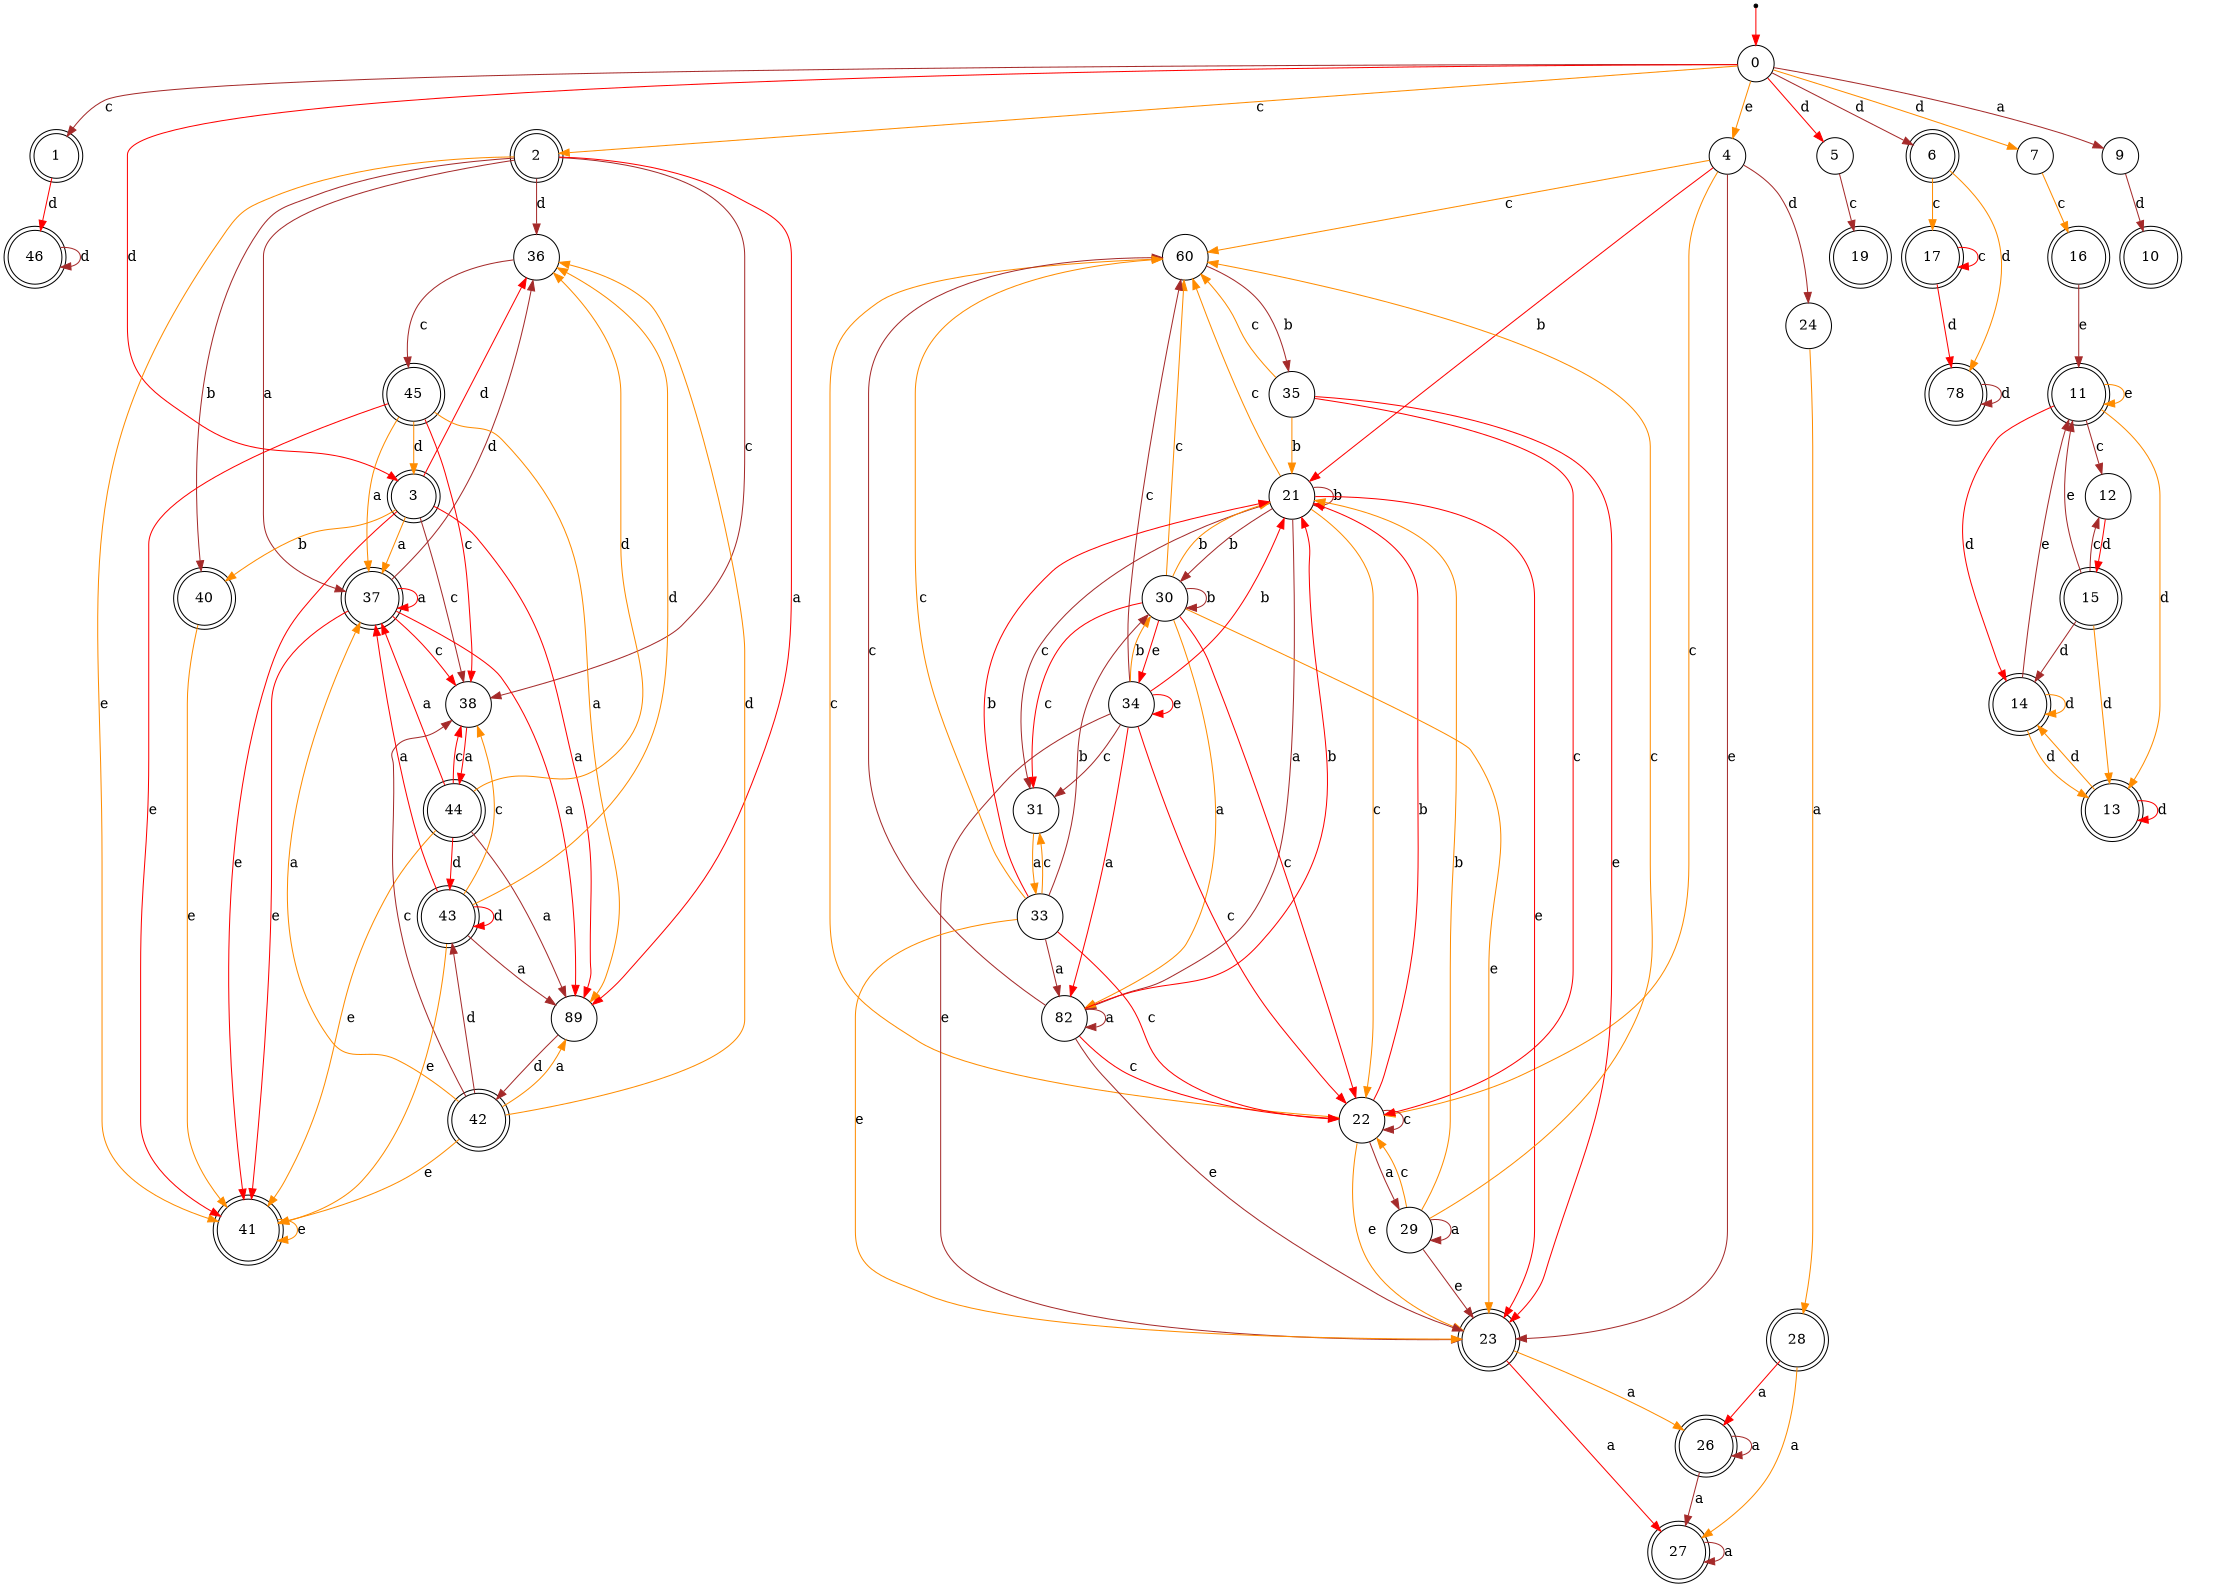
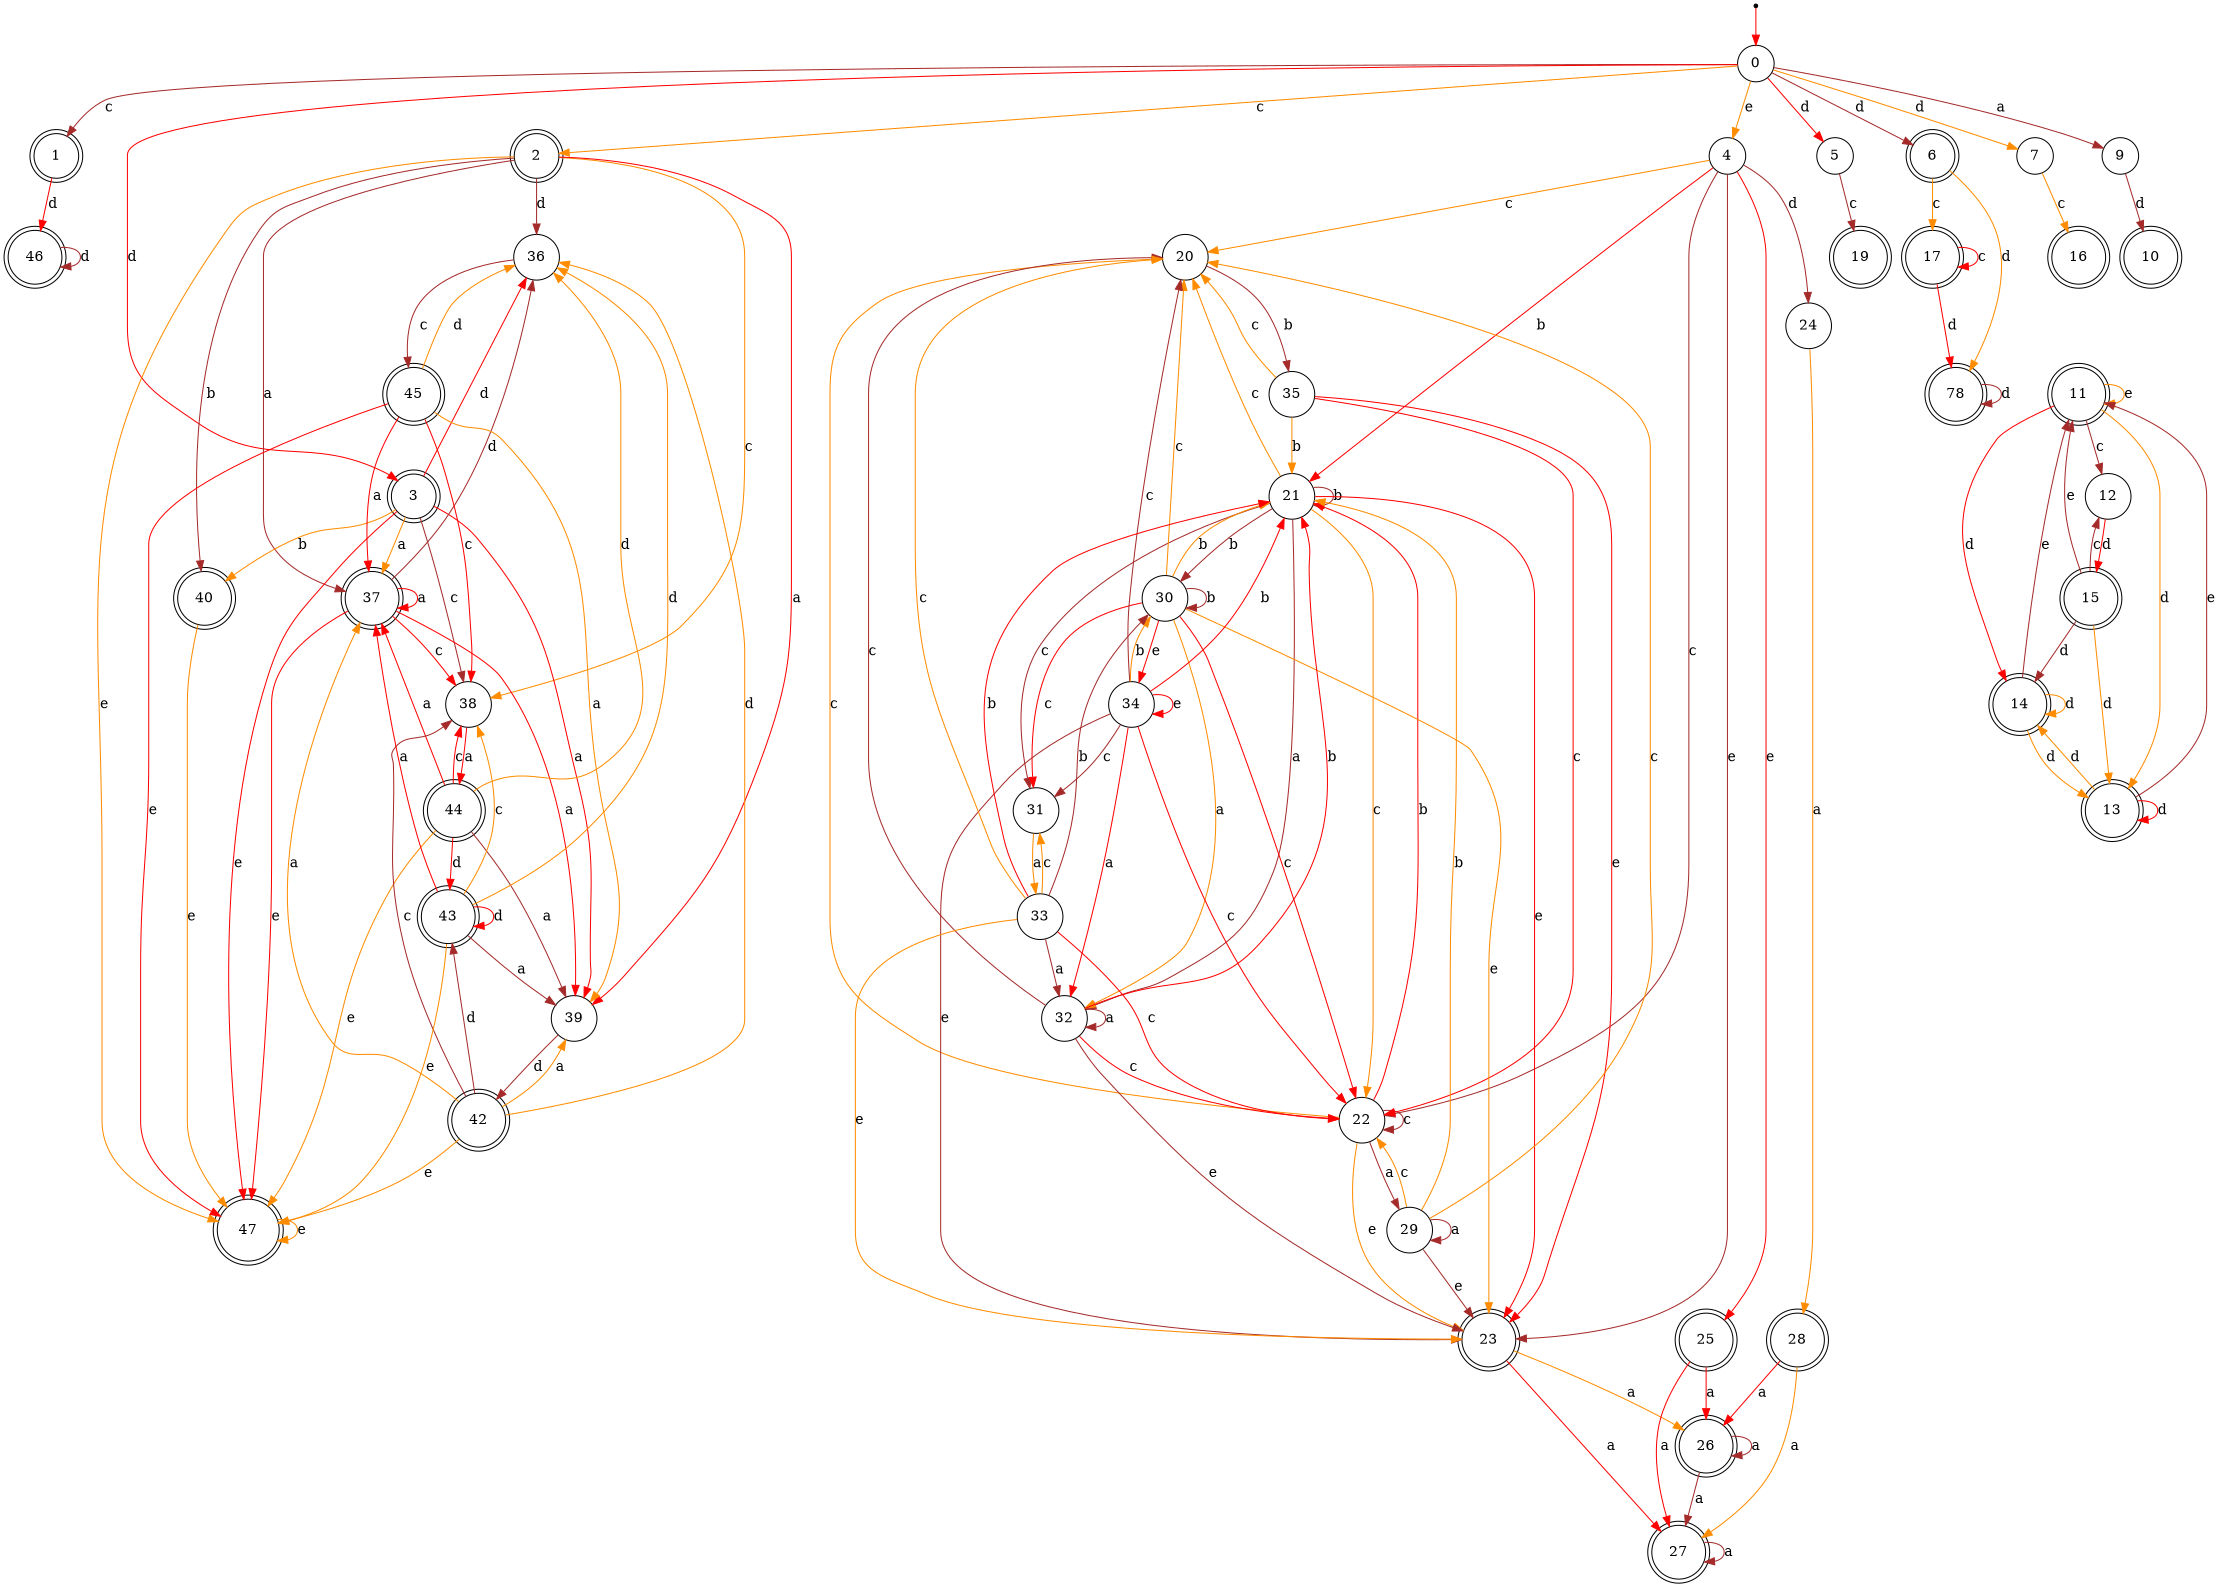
  digraph {
    rankdir=TB
    node [shape=doublecircle]
    edge [color=darkorange]
    dummy0 [shape=point]
    0 [shape=circle]
    1
    2
    3
    4 [shape=circle]
    5 [shape=circle]
    6
    7 [shape=circle]
    9 [shape=circle]
    46
    36 [shape=circle]
    37
    38 [shape=circle]
-   39 [shape=circle label=89]
+   39 [shape=circle]
    40
-   41
-   20 [shape=circle label=60]
+   41 [label=47]
+   20 [shape=circle]
    21 [shape=circle]
    22 [shape=circle]
    23
    24 [shape=circle]
+   25
    19
    17
    n26 [label=78]
    16
    10
    45
    44
    42
    35 [shape=circle]
    30 [shape=circle]
    31 [shape=circle]
-   32 [shape=circle label=82]
+   32 [shape=circle]
    29 [shape=circle]
    26
    27
    28
    11
    12 [shape=circle]
    13
    14
    15
    34 [shape=circle]
    33 [shape=circle]
    43
    dummy0 -> 0 [color=red]
    0 -> 1 [color=brown label=c]
    0 -> 2 [label=c]
    0 -> 3 [color=red label=d]
    0 -> 4 [label=e]
    0 -> 5 [color=red label=d]
    0 -> 6 [color=brown label=d]
    0 -> 7 [label=d]
    0 -> 9 [color=brown label=a]
    1 -> 46 [color=red label=d]
    2 -> 36 [color=brown label=d]
    2 -> 37 [color=brown label=a]
-   2 -> 38 [color=brown label=c]
+   2 -> 38 [label=c]
    2 -> 39 [color=red label=a]
    2 -> 40 [color=brown label=b]
    2 -> 41 [label=e]
    3 -> 36 [color=red label=d]
    3 -> 37 [label=a]
    3 -> 38 [color=brown label=c]
    3 -> 39 [color=red label=a]
    3 -> 40 [label=b]
    3 -> 41 [color=red label=e]
    4 -> 20 [label=c]
    4 -> 21 [color=red label=b]
-   4 -> 22 [label=c]
+   4 -> 22 [color=brown label=c]
    4 -> 23 [color=brown label=e]
    4 -> 24 [color=brown label=d]
+   4 -> 25 [color=red label=e]
    5 -> 19 [color=brown label=c]
    6 -> 17 [label=c]
    6 -> n26 [label=d]
    7 -> 16 [label=c]
    9 -> 10 [color=brown label=d]
    46 -> 46 [color=brown label=d]
    36 -> 45 [color=brown label=c]
    37 -> 36 [color=brown label=d]
    37 -> 37 [color=red label=a]
    37 -> 38 [color=red label=c]
    37 -> 39 [color=red label=a]
    37 -> 41 [color=red label=e]
    38 -> 44 [color=red label=a]
    39 -> 42 [color=brown label=d]
    40 -> 41 [label=e]
    41 -> 41 [label=e]
    20 -> 35 [color=brown label=b]
    21 -> 20 [label=c]
    21 -> 21 [color=brown label=b]
    21 -> 22 [label=c]
    21 -> 23 [color=red label=e]
    21 -> 30 [color=brown label=b]
    21 -> 31 [color=brown label=c]
    21 -> 32 [color=brown label=a]
    22 -> 20 [label=c]
    22 -> 21 [color=red label=b]
    22 -> 22 [color=brown label=c]
    22 -> 23 [label=e]
    22 -> 29 [color=brown label=a]
    23 -> 26 [label=a]
    23 -> 27 [color=red label=a]
    24 -> 28 [label=a]
+   25 -> 26 [color=red label=a]
+   25 -> 27 [color=red label=a]
    17 -> 17 [color=red label=c]
    17 -> n26 [color=red label=d]
    n26 -> n26 [color=brown label=d]
-   45 -> 3 [label=d]
-   45 -> 37 [label=a]
+   45 -> 36 [label=d]
+   45 -> 37 [color=red label=a]
    45 -> 38 [color=red label=c]
    45 -> 39 [label=a]
    45 -> 41 [color=red label=e]
    44 -> 36 [label=d]
    44 -> 37 [color=red label=a]
    44 -> 38 [color=red label=c]
    44 -> 39 [color=brown label=a]
    44 -> 41 [label=e]
    44 -> 43 [color=red label=d]
    42 -> 36 [label=d]
    42 -> 37 [label=a]
    42 -> 38 [color=brown label=c]
    42 -> 39 [label=a]
    42 -> 41 [label=e]
    42 -> 43 [color=brown label=d]
    35 -> 20 [label=c]
    35 -> 21 [label=b]
    35 -> 22 [color=red label=c]
    35 -> 23 [color=red label=e]
    30 -> 20 [label=c]
    30 -> 21 [label=b]
    30 -> 22 [color=red label=c]
    30 -> 23 [label=e]
    30 -> 30 [color=brown label=b]
    30 -> 31 [color=red label=c]
    30 -> 32 [label=a]
    30 -> 34 [color=red label=e]
    31 -> 33 [label=a]
    32 -> 20 [color=brown label=c]
    32 -> 21 [color=red label=b]
    32 -> 22 [color=red label=c]
    32 -> 23 [color=brown label=e]
    32 -> 32 [color=brown label=a]
    29 -> 20 [label=c]
    29 -> 21 [label=b]
    29 -> 22 [label=c]
    29 -> 23 [color=brown label=e]
    29 -> 29 [color=brown label=a]
    26 -> 26 [color=brown label=a]
    26 -> 27 [color=brown label=a]
    27 -> 27 [color=brown label=a]
    28 -> 26 [color=red label=a]
    28 -> 27 [label=a]
    11 -> 11 [label=e]
    11 -> 12 [color=brown label=c]
    11 -> 13 [label=d]
    11 -> 14 [color=red label=d]
    12 -> 15 [color=red label=d]
-   16 -> 11 [color=brown label=e]
+   13 -> 11 [color=brown label=e]
    13 -> 13 [color=red label=d]
    13 -> 14 [label=d]
    14 -> 11 [color=brown label=e]
    14 -> 13 [label=d]
    14 -> 14 [label=d]
    15 -> 11 [color=brown label=e]
    15 -> 12 [color=brown label=c]
    15 -> 13 [label=d]
    15 -> 14 [color=brown label=d]
    34 -> 20 [color=brown label=c]
    34 -> 21 [color=red label=b]
    34 -> 22 [color=red label=c]
    34 -> 23 [color=brown label=e]
    34 -> 30 [label=b]
    34 -> 31 [color=brown label=c]
    34 -> 32 [color=red label=a]
    34 -> 34 [color=red label=e]
    33 -> 20 [label=c]
    33 -> 21 [color=red label=b]
    33 -> 22 [color=red label=c]
    33 -> 23 [label=e]
    33 -> 30 [color=brown label=b]
    33 -> 31 [label=c]
    33 -> 32 [color=brown label=a]
    43 -> 36 [label=d]
    43 -> 37 [color=red label=a]
    43 -> 38 [label=c]
    43 -> 39 [color=brown label=a]
    43 -> 41 [label=e]
    43 -> 43 [color=red label=d]
  }
